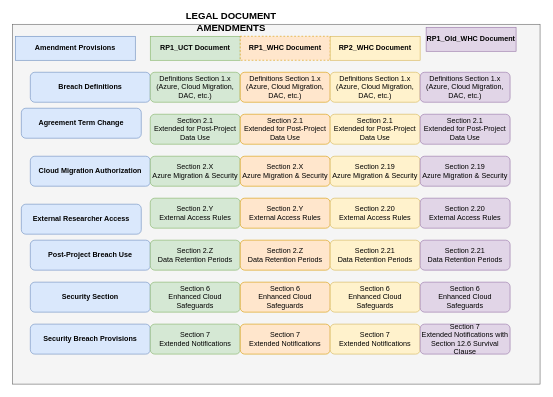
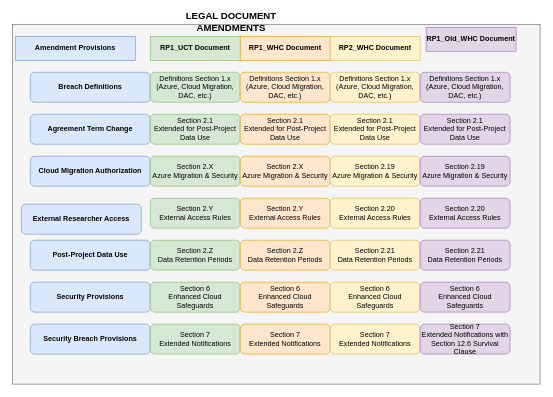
  <mxCell id="0" />
  <mxCell id="1" parent="0" />
  <mxCell id="2" value="" style="rounded=0;whiteSpace=wrap;html=1;fillColor=#f5f5f5;strokeColor=#666666;fontColor=#333333;" vertex="1" parent="1"><mxGeometry x="20" y="40" width="880" height="600" as="geometry" /></mxCell>
  <mxCell id="3" value="&lt;b&gt;RP1_Old_WHC Document&lt;/b&gt;" style="rounded=0;whiteSpace=wrap;html=1;fillColor=#e1d5e7;strokeColor=#9673a6;" vertex="1" parent="1"><mxGeometry x="710" y="45" width="150" height="40" as="geometry" /></mxCell>
  <mxCell id="4" value="&lt;b&gt;Amendment Provisions&lt;/b&gt;" style="rounded=0;whiteSpace=wrap;html=1;fillColor=#dae8fc;strokeColor=#6c8ebf;" parent="1" vertex="1"><mxGeometry x="25" y="60" width="200" height="40" as="geometry" /></mxCell>
  <mxCell id="5" value="&lt;b&gt;RP1_UCT Document&lt;/b&gt;" style="rounded=0;whiteSpace=wrap;html=1;fillColor=#d5e8d4;strokeColor=#82b366;" parent="1" vertex="1"><mxGeometry x="250" y="60" width="150" height="40" as="geometry" /></mxCell>
- <mxCell id="6" value="&lt;b&gt;RP1_WHC Document&lt;/b&gt;" style="rounded=0;whiteSpace=wrap;html=1;fillColor=#ffe6cc;strokeColor=#d79b00;dashed=1;" parent="1" vertex="1"><mxGeometry x="400" y="60" width="150" height="40" as="geometry" /></mxCell>
+ <mxCell id="6" value="&lt;b&gt;RP1_WHC Document&lt;/b&gt;" style="rounded=0;whiteSpace=wrap;html=1;fillColor=#ffe6cc;strokeColor=#d79b00;" parent="1" vertex="1"><mxGeometry x="400" y="60" width="150" height="40" as="geometry" /></mxCell>
  <mxCell id="7" value="&lt;b&gt;RP2_WHC Document&lt;/b&gt;" style="rounded=0;whiteSpace=wrap;html=1;fillColor=#fff2cc;strokeColor=#d6b656;" vertex="1" parent="1"><mxGeometry x="550" y="60" width="150" height="40" as="geometry" /></mxCell>
  <mxCell id="8" value="&lt;b&gt;Breach Definitions&lt;/b&gt;" style="rounded=1;whiteSpace=wrap;html=1;fillColor=#dae8fc;strokeColor=#6c8ebf;" parent="1" vertex="1"><mxGeometry x="50" y="120" width="200" height="50" as="geometry" /></mxCell>
  <mxCell id="9" value="Definitions Section 1.x&lt;br&gt;(Azure, Cloud Migration, DAC, etc.)" style="rounded=1;whiteSpace=wrap;html=1;fillColor=#d5e8d4;strokeColor=#82b366;" parent="1" vertex="1"><mxGeometry x="250" y="120" width="150" height="50" as="geometry" /></mxCell>
  <mxCell id="10" value="Definitions Section 1.x&lt;br&gt;(Azure, Cloud Migration, DAC, etc.)" style="rounded=1;whiteSpace=wrap;html=1;fillColor=#ffe6cc;strokeColor=#d79b00;" parent="1" vertex="1"><mxGeometry x="400" y="120" width="150" height="50" as="geometry" /></mxCell>
  <mxCell id="11" value="Definitions Section 1.x&lt;br&gt;(Azure, Cloud Migration, DAC, etc.)" style="rounded=1;whiteSpace=wrap;html=1;fillColor=#fff2cc;strokeColor=#d6b656;" vertex="1" parent="1"><mxGeometry x="550" y="120" width="150" height="50" as="geometry" /></mxCell>
  <mxCell id="12" value="Definitions Section 1.x&lt;br&gt;(Azure, Cloud Migration, DAC, etc.)" style="rounded=1;whiteSpace=wrap;html=1;fillColor=#e1d5e7;strokeColor=#9673a6;" vertex="1" parent="1"><mxGeometry x="700" y="120" width="150" height="50" as="geometry" /></mxCell>
- <mxCell id="13" value="&lt;b&gt;Agreement Term Change&lt;/b&gt;" style="rounded=1;whiteSpace=wrap;html=1;fillColor=#dae8fc;strokeColor=#6c8ebf;" parent="1" vertex="1"><mxGeometry x="35" y="180" width="200" height="50" as="geometry" /></mxCell>
+ <mxCell id="13" value="&lt;b&gt;Agreement Term Change&lt;/b&gt;" style="rounded=1;whiteSpace=wrap;html=1;fillColor=#dae8fc;strokeColor=#6c8ebf;" parent="1" vertex="1"><mxGeometry x="50" y="190" width="200" height="50" as="geometry" /></mxCell>
  <mxCell id="14" value="Section 2.1&lt;br&gt;Extended for Post-Project Data Use" style="rounded=1;whiteSpace=wrap;html=1;fillColor=#d5e8d4;strokeColor=#82b366;" parent="1" vertex="1"><mxGeometry x="250" y="190" width="150" height="50" as="geometry" /></mxCell>
  <mxCell id="15" value="Section 2.1&lt;br&gt;Extended for Post-Project Data Use" style="rounded=1;whiteSpace=wrap;html=1;fillColor=#ffe6cc;strokeColor=#d79b00;" parent="1" vertex="1"><mxGeometry x="400" y="190" width="150" height="50" as="geometry" /></mxCell>
  <mxCell id="16" value="Section 2.1&lt;br&gt;Extended for Post-Project Data Use" style="rounded=1;whiteSpace=wrap;html=1;fillColor=#fff2cc;strokeColor=#d6b656;" vertex="1" parent="1"><mxGeometry x="550" y="190" width="150" height="50" as="geometry" /></mxCell>
  <mxCell id="17" value="Section 2.1&lt;br&gt;Extended for Post-Project Data Use" style="rounded=1;whiteSpace=wrap;html=1;fillColor=#e1d5e7;strokeColor=#9673a6;" vertex="1" parent="1"><mxGeometry x="700" y="190" width="150" height="50" as="geometry" /></mxCell>
  <mxCell id="18" value="&lt;b&gt;Cloud Migration Authorization&lt;/b&gt;" style="rounded=1;whiteSpace=wrap;html=1;fillColor=#dae8fc;strokeColor=#6c8ebf;" parent="1" vertex="1"><mxGeometry x="50" y="260" width="200" height="50" as="geometry" /></mxCell>
  <mxCell id="19" value="Section 2.X&lt;br&gt;Azure Migration &amp;amp; Security" style="rounded=1;whiteSpace=wrap;html=1;fillColor=#d5e8d4;strokeColor=#82b366;" parent="1" vertex="1"><mxGeometry x="250" y="260" width="150" height="50" as="geometry" /></mxCell>
  <mxCell id="20" value="Section 2.X&lt;br&gt;Azure Migration &amp;amp; Security" style="rounded=1;whiteSpace=wrap;html=1;fillColor=#ffe6cc;strokeColor=#d79b00;" parent="1" vertex="1"><mxGeometry x="400" y="260" width="150" height="50" as="geometry" /></mxCell>
  <mxCell id="21" value="Section 2.19&lt;br&gt;Azure Migration &amp;amp; Security" style="rounded=1;whiteSpace=wrap;html=1;fillColor=#fff2cc;strokeColor=#d6b656;" vertex="1" parent="1"><mxGeometry x="550" y="260" width="150" height="50" as="geometry" /></mxCell>
  <mxCell id="22" value="Section 2.19&lt;br&gt;Azure Migration &amp;amp; Security" style="rounded=1;whiteSpace=wrap;html=1;fillColor=#e1d5e7;strokeColor=#9673a6;" vertex="1" parent="1"><mxGeometry x="700" y="260" width="150" height="50" as="geometry" /></mxCell>
  <mxCell id="23" value="&lt;b&gt;External Researcher Access&lt;/b&gt;" style="rounded=1;whiteSpace=wrap;html=1;fillColor=#dae8fc;strokeColor=#6c8ebf;" parent="1" vertex="1"><mxGeometry x="35" y="340" width="200" height="50" as="geometry" /></mxCell>
  <mxCell id="24" value="Section 2.Y&lt;br&gt;External Access Rules" style="rounded=1;whiteSpace=wrap;html=1;fillColor=#d5e8d4;strokeColor=#82b366;" parent="1" vertex="1"><mxGeometry x="250" y="330" width="150" height="50" as="geometry" /></mxCell>
  <mxCell id="25" value="Section 2.Y&lt;br&gt;External Access Rules" style="rounded=1;whiteSpace=wrap;html=1;fillColor=#ffe6cc;strokeColor=#d79b00;" parent="1" vertex="1"><mxGeometry x="400" y="330" width="150" height="50" as="geometry" /></mxCell>
  <mxCell id="26" value="Section 2.20&lt;br&gt;External Access Rules" style="rounded=1;whiteSpace=wrap;html=1;fillColor=#fff2cc;strokeColor=#d6b656;" vertex="1" parent="1"><mxGeometry x="550" y="330" width="150" height="50" as="geometry" /></mxCell>
  <mxCell id="27" value="Section 2.20&lt;br&gt;External Access Rules" style="rounded=1;whiteSpace=wrap;html=1;fillColor=#e1d5e7;strokeColor=#9673a6;" vertex="1" parent="1"><mxGeometry x="700" y="330" width="150" height="50" as="geometry" /></mxCell>
- <mxCell id="28" value="&lt;b&gt;Post-Project Breach Use&lt;/b&gt;" style="rounded=1;whiteSpace=wrap;html=1;fillColor=#dae8fc;strokeColor=#6c8ebf;" parent="1" vertex="1"><mxGeometry x="50" y="400" width="200" height="50" as="geometry" /></mxCell>
+ <mxCell id="28" value="&lt;b&gt;Post-Project Data Use&lt;/b&gt;" style="rounded=1;whiteSpace=wrap;html=1;fillColor=#dae8fc;strokeColor=#6c8ebf;" parent="1" vertex="1"><mxGeometry x="50" y="400" width="200" height="50" as="geometry" /></mxCell>
  <mxCell id="29" value="Section 2.Z&lt;br&gt;Data Retention Periods" style="rounded=1;whiteSpace=wrap;html=1;fillColor=#d5e8d4;strokeColor=#82b366;" parent="1" vertex="1"><mxGeometry x="250" y="400" width="150" height="50" as="geometry" /></mxCell>
  <mxCell id="30" value="Section 2.Z&lt;br&gt;Data Retention Periods" style="rounded=1;whiteSpace=wrap;html=1;fillColor=#ffe6cc;strokeColor=#d79b00;" parent="1" vertex="1"><mxGeometry x="400" y="400" width="150" height="50" as="geometry" /></mxCell>
  <mxCell id="31" value="Section 2.21&lt;br&gt;Data Retention Periods" style="rounded=1;whiteSpace=wrap;html=1;fillColor=#fff2cc;strokeColor=#d6b656;" vertex="1" parent="1"><mxGeometry x="550" y="400" width="150" height="50" as="geometry" /></mxCell>
  <mxCell id="32" value="Section 2.21&lt;br&gt;Data Retention Periods" style="rounded=1;whiteSpace=wrap;html=1;fillColor=#e1d5e7;strokeColor=#9673a6;" vertex="1" parent="1"><mxGeometry x="700" y="400" width="150" height="50" as="geometry" /></mxCell>
- <mxCell id="33" value="&lt;b&gt;Security Section&lt;/b&gt;" style="rounded=1;whiteSpace=wrap;html=1;fillColor=#dae8fc;strokeColor=#6c8ebf;" parent="1" vertex="1"><mxGeometry x="50" y="470" width="200" height="50" as="geometry" /></mxCell>
+ <mxCell id="33" value="&lt;b&gt;Security Provisions&lt;/b&gt;" style="rounded=1;whiteSpace=wrap;html=1;fillColor=#dae8fc;strokeColor=#6c8ebf;" parent="1" vertex="1"><mxGeometry x="50" y="470" width="200" height="50" as="geometry" /></mxCell>
  <mxCell id="34" value="Section 6&lt;br&gt;Enhanced Cloud Safeguards" style="rounded=1;whiteSpace=wrap;html=1;fillColor=#d5e8d4;strokeColor=#82b366;" parent="1" vertex="1"><mxGeometry x="250" y="470" width="150" height="50" as="geometry" /></mxCell>
  <mxCell id="35" value="Section 6&lt;br&gt;Enhanced Cloud Safeguards" style="rounded=1;whiteSpace=wrap;html=1;fillColor=#ffe6cc;strokeColor=#d79b00;" parent="1" vertex="1"><mxGeometry x="400" y="470" width="150" height="50" as="geometry" /></mxCell>
  <mxCell id="36" value="Section 6&lt;br&gt;Enhanced Cloud Safeguards" style="rounded=1;whiteSpace=wrap;html=1;fillColor=#fff2cc;strokeColor=#d6b656;" vertex="1" parent="1"><mxGeometry x="550" y="470" width="150" height="50" as="geometry" /></mxCell>
  <mxCell id="37" value="Section 6&lt;br&gt;Enhanced Cloud Safeguards" style="rounded=1;whiteSpace=wrap;html=1;fillColor=#e1d5e7;strokeColor=#9673a6;" vertex="1" parent="1"><mxGeometry x="700" y="470" width="150" height="50" as="geometry" /></mxCell>
  <mxCell id="38" value="&lt;b&gt;Security Breach Provisions&lt;/b&gt;" style="rounded=1;whiteSpace=wrap;html=1;fillColor=#dae8fc;strokeColor=#6c8ebf;" parent="1" vertex="1"><mxGeometry x="50" y="540" width="200" height="50" as="geometry" /></mxCell>
  <mxCell id="39" value="Section 7&lt;br&gt;Extended Notifications" style="rounded=1;whiteSpace=wrap;html=1;fillColor=#d5e8d4;strokeColor=#82b366;" parent="1" vertex="1"><mxGeometry x="250" y="540" width="150" height="50" as="geometry" /></mxCell>
  <mxCell id="40" value="Section 7&lt;br&gt;Extended Notifications" style="rounded=1;whiteSpace=wrap;html=1;fillColor=#ffe6cc;strokeColor=#d79b00;" parent="1" vertex="1"><mxGeometry x="400" y="540" width="150" height="50" as="geometry" /></mxCell>
  <mxCell id="41" value="Section 7&lt;br&gt;Extended Notifications" style="rounded=1;whiteSpace=wrap;html=1;fillColor=#fff2cc;strokeColor=#d6b656;" vertex="1" parent="1"><mxGeometry x="550" y="540" width="150" height="50" as="geometry" /></mxCell>
  <mxCell id="42" value="Section 7&lt;br&gt;Extended Notifications with Section 12.6 Survival Clause" style="rounded=1;whiteSpace=wrap;html=1;fillColor=#e1d5e7;strokeColor=#9673a6;" vertex="1" parent="1"><mxGeometry x="700" y="540" width="150" height="50" as="geometry" /></mxCell>
  <mxCell id="43" value="&lt;b&gt;LEGAL DOCUMENT AMENDMENTS&lt;/b&gt;" style="text;html=1;strokeColor=none;fillColor=none;align=center;verticalAlign=middle;whiteSpace=wrap;rounded=0;fontSize=16;" parent="1" vertex="1"><mxGeometry x="270" y="20" width="230" height="30" as="geometry" /></mxCell>
